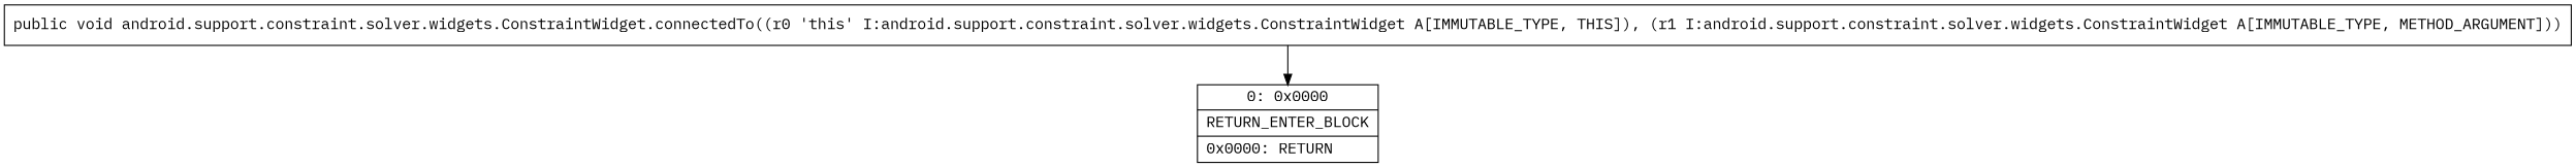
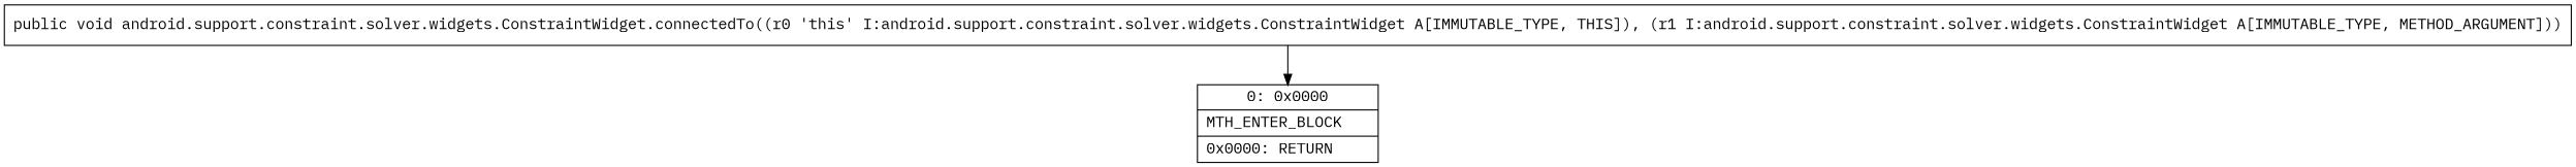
  digraph {
    fontname="IBM Plex Mono"
    node [shape=record fontname="IBM Plex Mono"]
-   n1 [label="{0\:\ 0x0000|RETURN_ENTER_BLOCK\l|0x0000: RETURN   \l}"]
+   n1 [label="{0\:\ 0x0000|MTH_ENTER_BLOCK\l|0x0000: RETURN   \l}"]
    n2 [label="{public void android.support.constraint.solver.widgets.ConstraintWidget.connectedTo((r0 'this' I:android.support.constraint.solver.widgets.ConstraintWidget A[IMMUTABLE_TYPE, THIS]), (r1 I:android.support.constraint.solver.widgets.ConstraintWidget A[IMMUTABLE_TYPE, METHOD_ARGUMENT])) }"]
    n2 -> n1 [fontname="IBM Plex Mono"]
  }
